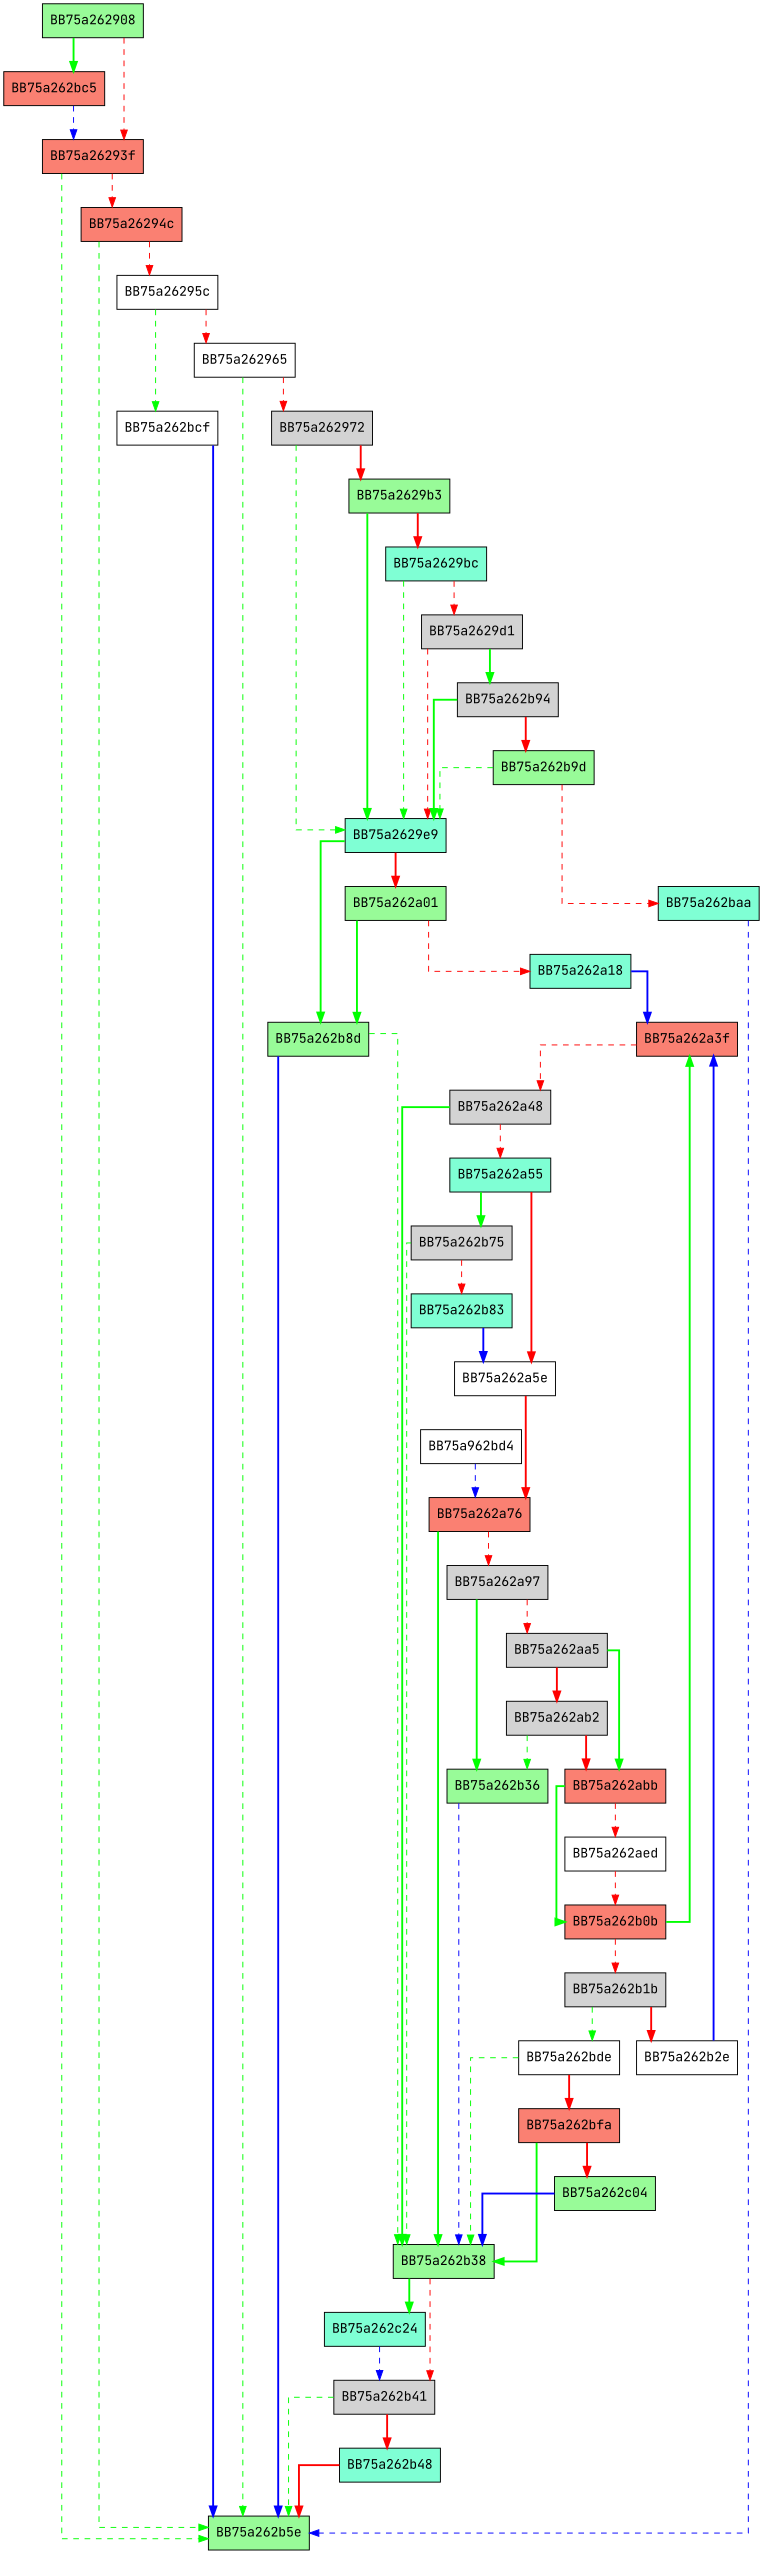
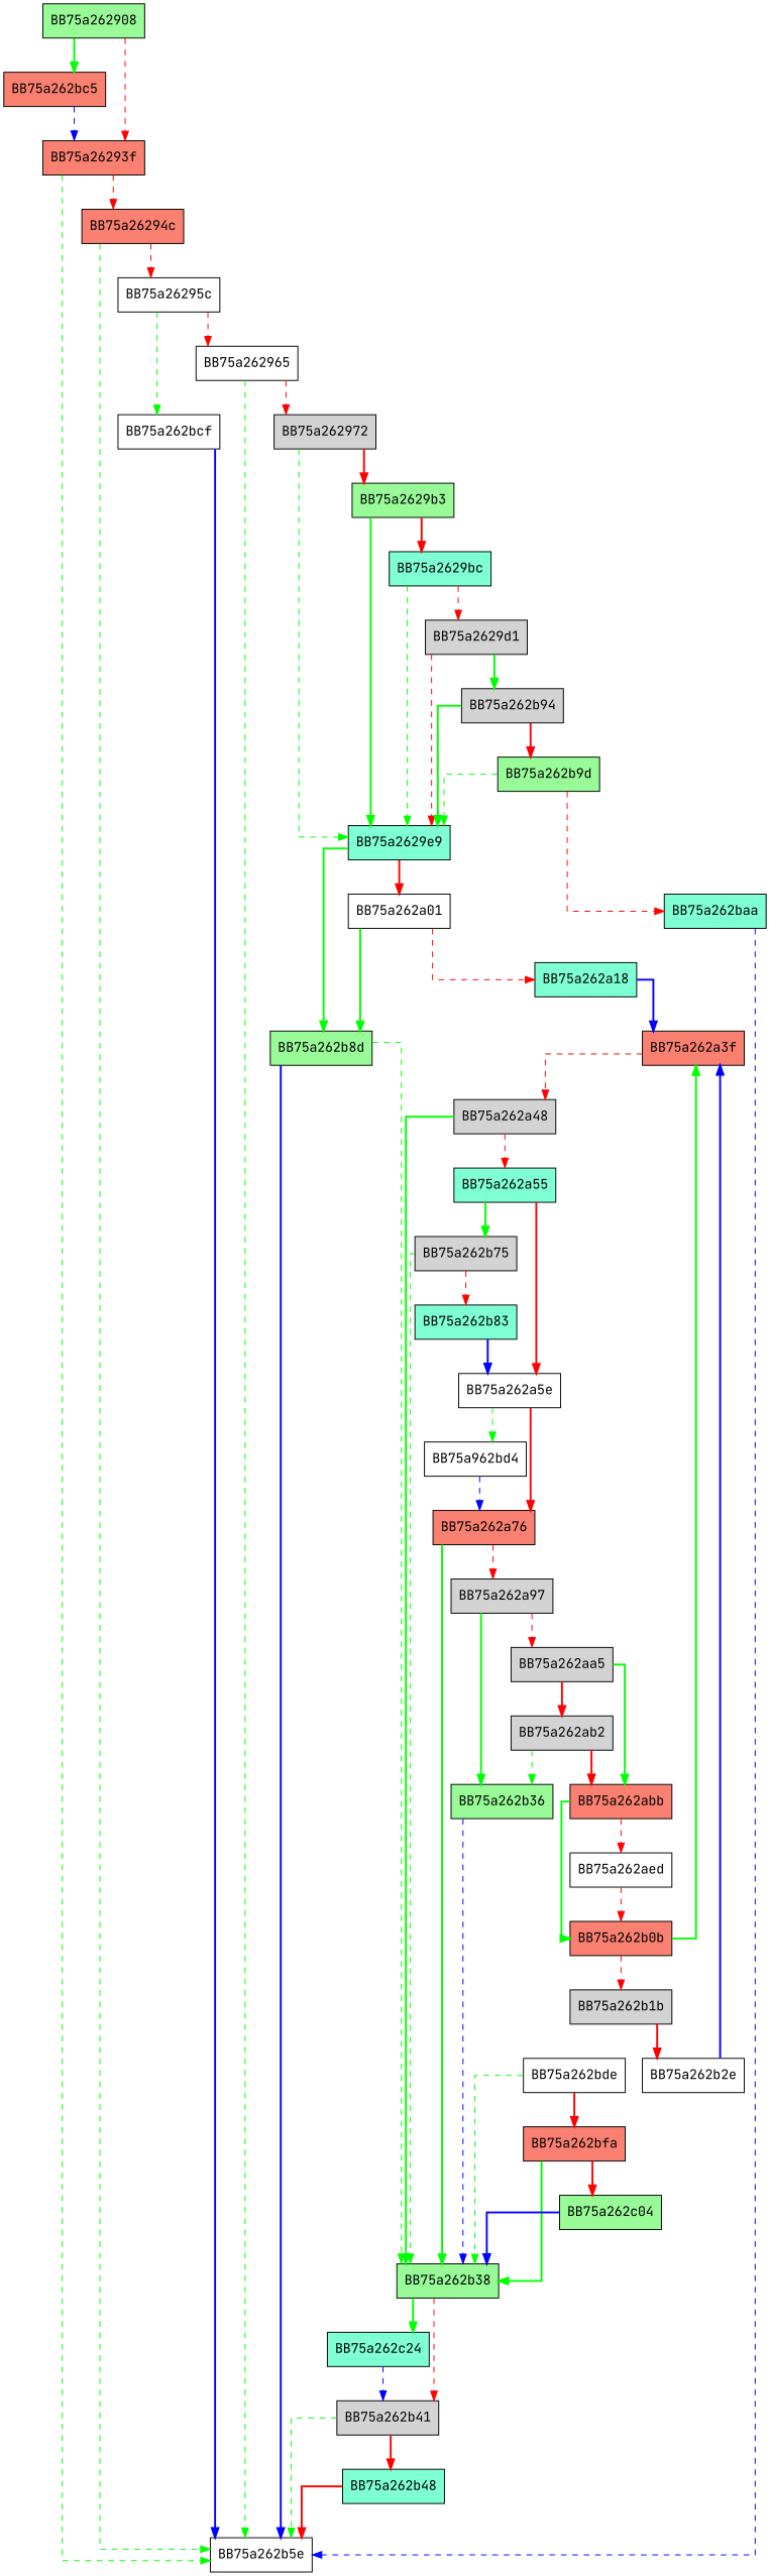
  digraph {
    fontname="JetBrains Mono"
    splines=ortho
    node [fillcolor=lightgrey fontname="JetBrains Mono" shape=box style=filled]
    edge [color=red fontname="JetBrains Mono" style=dashed]
    BB75a262908 [fillcolor=palegreen]
    BB75a262bc5 [fillcolor=salmon]
    BB75a26293f [fillcolor=salmon]
-   BB75a262b5e [fillcolor=palegreen]
+   BB75a262b5e [fillcolor=white]
    BB75a26294c [fillcolor=salmon]
    BB75a26295c [fillcolor=white]
    BB75a262bcf [fillcolor=white]
    BB75a262965 [fillcolor=white]
    BB75a262972
    BB75a2629e9 [fillcolor=aquamarine]
    BB75a2629b3 [fillcolor=palegreen]
    BB75a262b8d [fillcolor=palegreen]
-   BB75a262a01 [fillcolor=palegreen]
+   BB75a262a01 [fillcolor=white]
    BB75a2629bc [fillcolor=aquamarine]
    BB75a262b38 [fillcolor=palegreen]
    BB75a262a18 [fillcolor=aquamarine]
    BB75a2629d1
    BB75a262b94
    BB75a262b9d [fillcolor=palegreen]
    BB75a262baa [fillcolor=aquamarine]
    BB75a262a3f [fillcolor=salmon]
    BB75a262a48
    BB75a262c24 [fillcolor=aquamarine]
    BB75a262b41
    BB75a262a55 [fillcolor=aquamarine]
    BB75a262b48 [fillcolor=aquamarine]
    BB75a262b75
    BB75a262a5e [fillcolor=white]
    BB75a262b83 [fillcolor=aquamarine]
    n30 [fillcolor=white label=BB75a962bd4]
    BB75a262a76 [fillcolor=salmon]
    BB75a262a97
    BB75a262b36 [fillcolor=palegreen]
    BB75a262aa5
    BB75a262abb [fillcolor=salmon]
    BB75a262ab2
    BB75a262b0b [fillcolor=salmon]
    BB75a262aed [fillcolor=white]
    BB75a262b1b
    BB75a262bde [fillcolor=white]
    BB75a262b2e [fillcolor=white]
    BB75a262bfa [fillcolor=salmon]
    BB75a262c04 [fillcolor=palegreen]
    BB75a262908 -> BB75a262bc5 [color=green style=bold]
    BB75a262908 -> BB75a26293f
    BB75a262bc5 -> BB75a26293f [color=blue]
    BB75a26293f -> BB75a262b5e [color=green]
    BB75a26293f -> BB75a26294c
    BB75a26294c -> BB75a262b5e [color=green]
    BB75a26294c -> BB75a26295c
    BB75a26295c -> BB75a262bcf [color=green]
    BB75a26295c -> BB75a262965
    BB75a262bcf -> BB75a262b5e [color=blue style=bold]
    BB75a262965 -> BB75a262b5e [color=green]
    BB75a262965 -> BB75a262972
    BB75a262972 -> BB75a2629e9 [color=green]
    BB75a262972 -> BB75a2629b3 [style=bold]
    BB75a2629e9 -> BB75a262b8d [color=green style=bold]
    BB75a2629e9 -> BB75a262a01 [style=bold]
    BB75a2629b3 -> BB75a2629e9 [color=green style=bold]
    BB75a2629b3 -> BB75a2629bc [style=bold]
    BB75a262b8d -> BB75a262b5e [color=blue style=bold]
    BB75a262b8d -> BB75a262b38 [color=green]
    BB75a262a01 -> BB75a262b8d [color=green style=bold]
    BB75a262a01 -> BB75a262a18
    BB75a2629bc -> BB75a2629e9 [color=green]
    BB75a2629bc -> BB75a2629d1
    BB75a262b38 -> BB75a262c24 [color=green style=bold]
    BB75a262b38 -> BB75a262b41
    BB75a262a18 -> BB75a262a3f [color=blue style=bold]
    BB75a2629d1 -> BB75a2629e9
    BB75a2629d1 -> BB75a262b94 [color=green style=bold]
    BB75a262b94 -> BB75a2629e9 [color=green style=bold]
    BB75a262b94 -> BB75a262b9d [style=bold]
    BB75a262b9d -> BB75a2629e9 [color=green]
    BB75a262b9d -> BB75a262baa
    BB75a262baa -> BB75a262b5e [color=blue]
    BB75a262a3f -> BB75a262a48
    BB75a262a48 -> BB75a262b38 [color=green style=bold]
    BB75a262a48 -> BB75a262a55
    BB75a262c24 -> BB75a262b41 [color=blue]
    BB75a262b41 -> BB75a262b5e [color=green]
    BB75a262b41 -> BB75a262b48 [style=bold]
    BB75a262a55 -> BB75a262b75 [color=green style=bold]
    BB75a262a55 -> BB75a262a5e [style=bold]
    BB75a262b48 -> BB75a262b5e [style=bold]
    BB75a262b75 -> BB75a262b38 [color=green]
    BB75a262b75 -> BB75a262b83
+   BB75a262a5e -> n30 [color=green]
    BB75a262a5e -> BB75a262a76 [style=bold]
    BB75a262b83 -> BB75a262a5e [color=blue style=bold]
    n30 -> BB75a262a76 [color=blue]
    BB75a262a76 -> BB75a262b38 [color=green style=bold]
    BB75a262a76 -> BB75a262a97
    BB75a262a97 -> BB75a262b36 [color=green style=bold]
    BB75a262a97 -> BB75a262aa5
    BB75a262b36 -> BB75a262b38 [color=blue]
    BB75a262aa5 -> BB75a262abb [color=green style=bold]
    BB75a262aa5 -> BB75a262ab2 [style=bold]
    BB75a262abb -> BB75a262b0b [color=green style=bold]
    BB75a262abb -> BB75a262aed
    BB75a262ab2 -> BB75a262b36 [color=green]
    BB75a262ab2 -> BB75a262abb [style=bold]
    BB75a262b0b -> BB75a262a3f [color=green style=bold]
    BB75a262b0b -> BB75a262b1b
    BB75a262aed -> BB75a262b0b
-   BB75a262b1b -> BB75a262bde [color=green]
    BB75a262b1b -> BB75a262b2e [style=bold]
    BB75a262bde -> BB75a262b38 [color=green]
    BB75a262bde -> BB75a262bfa [style=bold]
    BB75a262b2e -> BB75a262a3f [color=blue style=bold]
    BB75a262bfa -> BB75a262b38 [color=green style=bold]
    BB75a262bfa -> BB75a262c04 [style=bold]
    BB75a262c04 -> BB75a262b38 [color=blue style=bold]
  }
